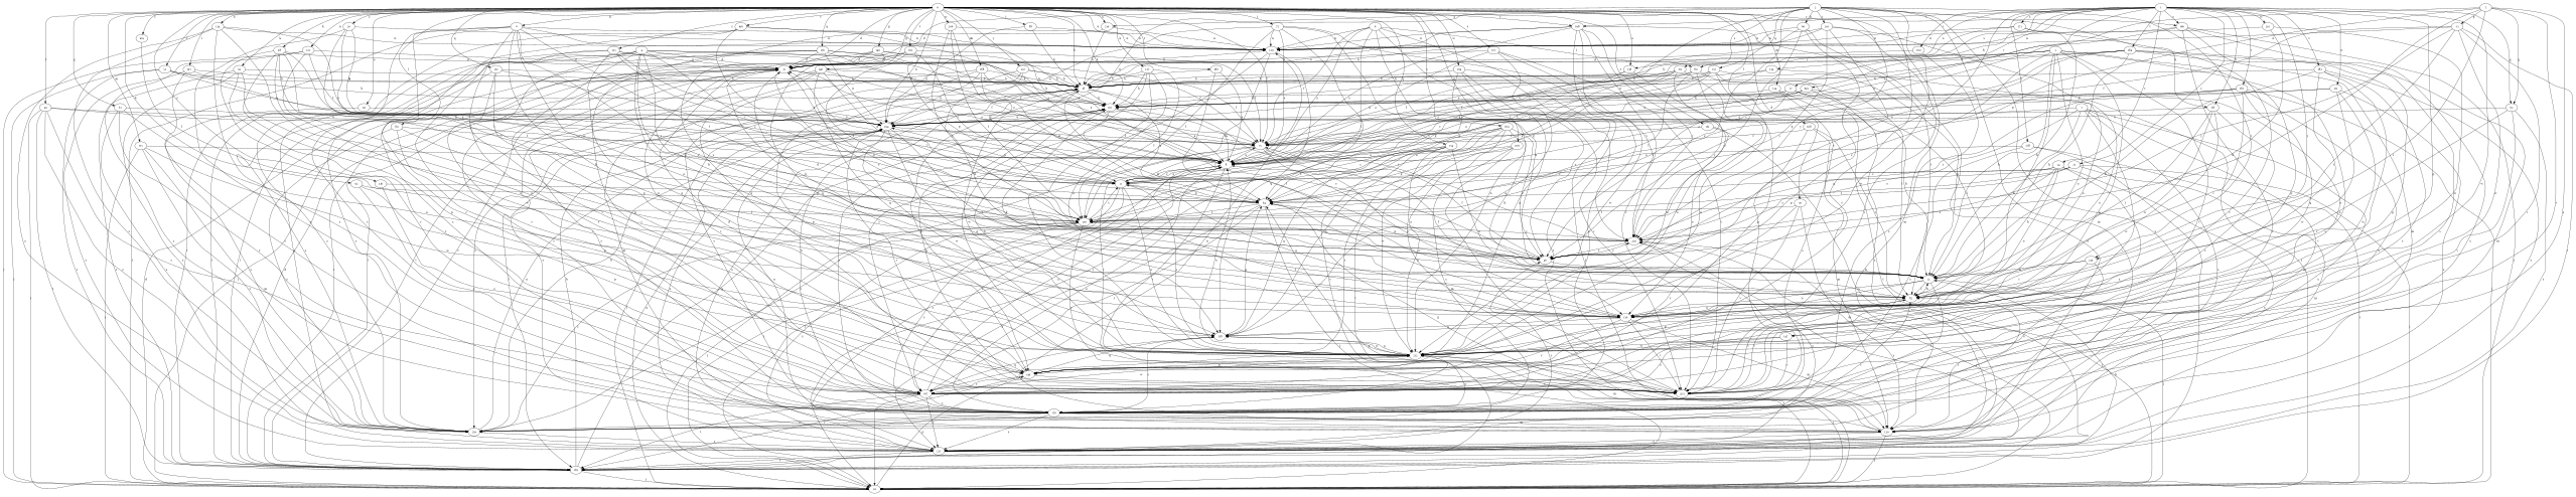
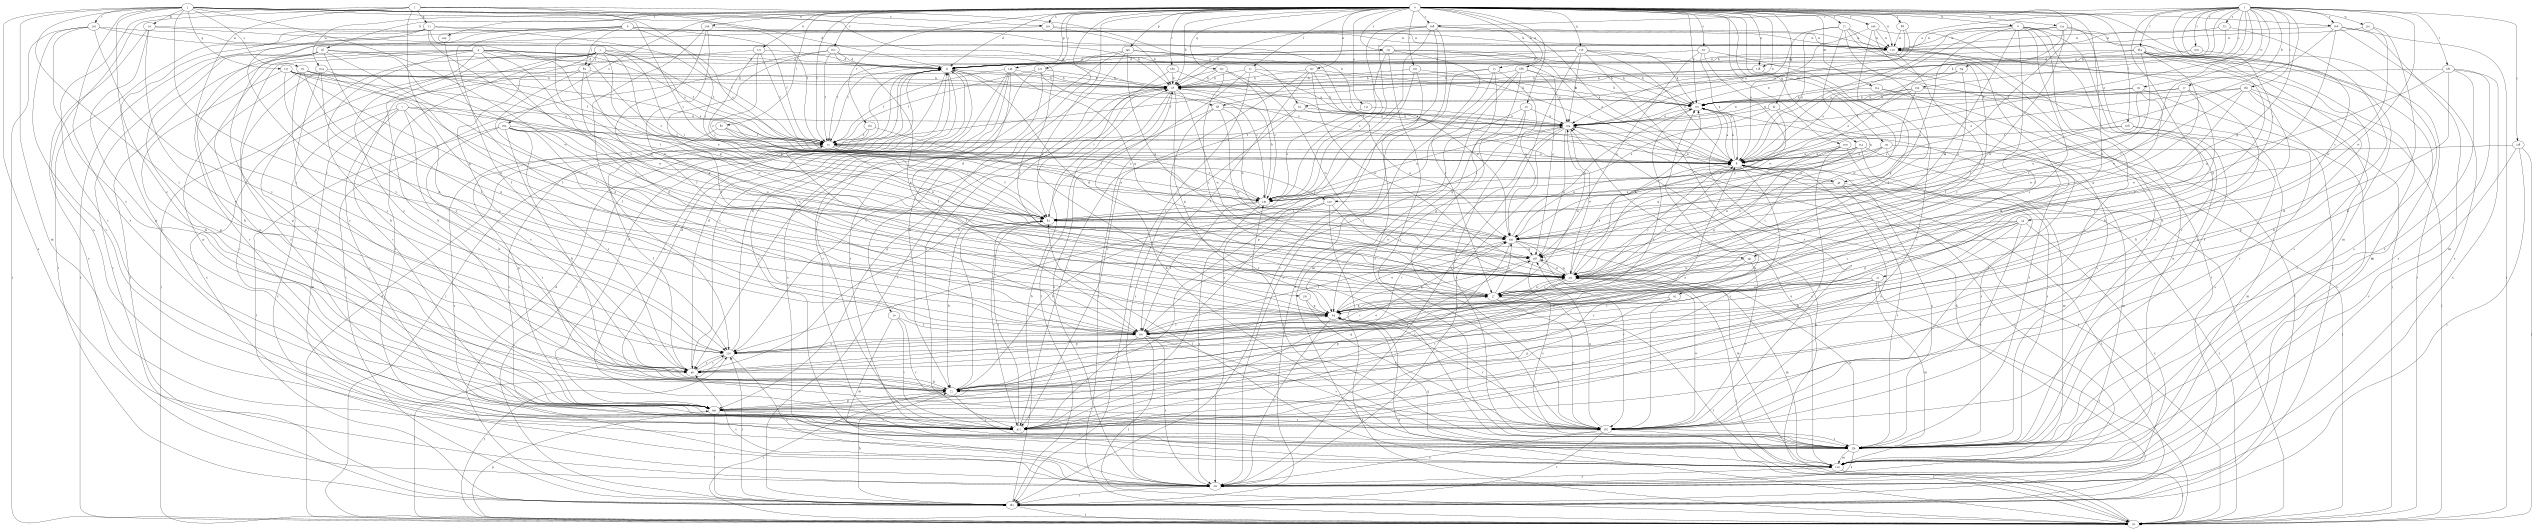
  strict digraph {
    fontname="Playfair Display"
    node [fontname="Playfair Display"]
    edge [fontname="Playfair Display"]
    0
    11
    18
    20
    30
    37
    49
    53
    55
    61
    75
    80
    88
    92
    95
    98
    101
    108
    109
    114
    115
    120
    121
    127
    129
    131
    134
    138
    140
    146
    152
    154
    156
    161
    162
    166
    169
    172
    180
    188
    194
    196
    197
    198
    204
    206
    209
    219
    222
    235
    236
    8
    212
    110
    167
    230
    139
    176
    203
    91
    221
    149
    185
    64
    46
    239
    82
    72
    158
    27
    1
    24
    25
    62
    67
    68
    147
    173
    174
    181
    182
    184
    199
    200
    210
    211
    229
    238
    2
    69
    157
    175
    201
    3
    89
    4
    5
    63
    6
    7
    0 -> 11 [label=b]
    0 -> 18 [label=b]
    0 -> 20 [label=c]
    0 -> 30 [label=d]
    0 -> 37 [label=d]
    0 -> 49 [label=f]
    0 -> 53 [label=f]
    0 -> 55 [label=f]
    0 -> 61 [label=g]
    0 -> 75 [label=i]
    0 -> 80 [label=i]
    0 -> 88 [label=j]
    0 -> 92 [label=k]
    0 -> 95 [label=k]
    0 -> 98 [label=k]
    0 -> 101 [label=k]
    0 -> 108 [label=l]
    0 -> 109 [label=l]
    0 -> 114 [label=m]
    0 -> 115 [label=m]
    0 -> 120 [label=m]
    0 -> 121 [label=n]
    0 -> 127 [label=n]
    0 -> 129 [label=n]
    0 -> 131 [label=o]
    0 -> 134 [label=o]
    0 -> 138 [label=o]
    0 -> 140 [label=p]
    0 -> 146 [label=p]
    0 -> 152 [label=q]
    0 -> 154 [label=q]
    0 -> 156 [label=q]
    0 -> 161 [label=r]
    0 -> 162 [label=r]
    0 -> 166 [label=r]
    0 -> 169 [label=s]
    0 -> 172 [label=s]
    0 -> 180 [label=t]
    0 -> 188 [label=u]
    0 -> 194 [label=u]
    0 -> 196 [label=v]
    0 -> 197 [label=v]
    0 -> 198 [label=v]
    0 -> 204 [label=w]
    0 -> 206 [label=w]
    0 -> 209 [label=w]
    0 -> 219 [label=x]
    0 -> 222 [label=y]
    0 -> 235 [label=z]
    0 -> 236 [label=z]
    11 -> 129 [label=n]
    11 -> 8 [label=a]
    11 -> 212 [label=w]
    11 -> 110 [label=l]
    11 -> 167 [label=r]
    11 -> 230 [label=y]
    11 -> 139 [label=o]
    11 -> 176 [label=s]
    11 -> 203 [label=v]
    11 -> 91 [label=j]
    18 -> 101 [label=k]
    18 -> 212 [label=w]
    18 -> 230 [label=y]
    18 -> 221 [label=x]
    18 -> 149 [label=p]
    18 -> 185 [label=t]
    18 -> 64 [label=g]
-   20 -> 129 [label=n]
    20 -> 194 [label=u]
    20 -> 110 [label=l]
    20 -> 176 [label=s]
    20 -> 64 [label=g]
    30 -> 120 [label=m]
    30 -> 110 [label=l]
    30 -> 167 [label=r]
    30 -> 203 [label=v]
    37 -> 18 [label=b]
    37 -> 8 [label=a]
    37 -> 176 [label=s]
    37 -> 203 [label=v]
    37 -> 91 [label=j]
    37 -> 185 [label=t]
    37 -> 46 [label=e]
    49 -> 194 [label=u]
-   49 -> 8 [label=a]
+   8 -> 49 [label=a]
    49 -> 176 [label=s]
    49 -> 91 [label=j]
    49 -> 185 [label=t]
    49 -> 239 [label=z]
    53 -> 18 [label=b]
    53 -> 101 [label=k]
    53 -> 194 [label=u]
    53 -> 91 [label=j]
    53 -> 185 [label=t]
    55 -> 8 [label=a]
    55 -> 139 [label=o]
    55 -> 203 [label=v]
    55 -> 239 [label=z]
    55 -> 82 [label=f]
    61 -> 194 [label=u]
    61 -> 167 [label=r]
    61 -> 139 [label=o]
    61 -> 239 [label=z]
    75 -> 129 [label=n]
    75 -> 194 [label=u]
    75 -> 8 [label=a]
    75 -> 110 [label=l]
    75 -> 230 [label=y]
    75 -> 72 [label=h]
    75 -> 158 [label=q]
    80 -> 55 [label=f]
    80 -> 149 [label=p]
    80 -> 239 [label=z]
    80 -> 82 [label=i]
    88 -> 18 [label=b]
    88 -> 129 [label=n]
    88 -> 194 [label=u]
    92 -> 167 [label=r]
    92 -> 149 [label=p]
    92 -> 64 [label=g]
    95 -> 18 [label=b]
    95 -> 167 [label=r]
    95 -> 139 [label=o]
    95 -> 221 [label=x]
    95 -> 185 [label=t]
    98 -> 37 [label=d]
    98 -> 212 [label=w]
    98 -> 110 [label=l]
    98 -> 167 [label=r]
    98 -> 149 [label=p]
    98 -> 72 [label=h]
    98 -> 27 [label=c]
    101 -> 194 [label=u]
    101 -> 8 [label=a]
    101 -> 176 [label=s]
    101 -> 46 [label=e]
    108 -> 55 [label=f]
    108 -> 120 [label=m]
    108 -> 176 [label=s]
    108 -> 82 [label=i]
    109 -> 110 [label=l]
    114 -> 101 [label=k]
    114 -> 176 [label=s]
    114 -> 185 [label=t]
    115 -> 120 [label=m]
    115 -> 8 [label=a]
    115 -> 212 [label=w]
    115 -> 91 [label=j]
    115 -> 239 [label=z]
    120 -> 129 [label=n]
    120 -> 194 [label=u]
    120 -> 91 [label=j]
    120 -> 221 [label=x]
    120 -> 64 [label=g]
    120 -> 82 [label=i]
    121 -> 37 [label=d]
    121 -> 55 [label=f]
    121 -> 91 [label=j]
    121 -> 239 [label=z]
    121 -> 82 [label=i]
    127 -> 18 [label=b]
    127 -> 101 [label=k]
    127 -> 212 [label=w]
    127 -> 110 [label=l]
    127 -> 139 [label=o]
    127 -> 203 [label=v]
    129 -> 37 [label=d]
    129 -> 110 [label=l]
    129 -> 167 [label=r]
    129 -> 91 [label=j]
    131 -> 194 [label=u]
    131 -> 239 [label=z]
    134 -> 129 [label=n]
    134 -> 8 [label=a]
    134 -> 212 [label=w]
    134 -> 176 [label=s]
    134 -> 221 [label=x]
    134 -> 239 [label=z]
    138 -> 18 [label=b]
    138 -> 55 [label=f]
    138 -> 212 [label=w]
    140 -> 37 [label=d]
    140 -> 101 [label=k]
    140 -> 8 [label=a]
    140 -> 185 [label=t]
    140 -> 46 [label=e]
    140 -> 158 [label=q]
    146 -> 18 [label=b]
    146 -> 55 [label=f]
    146 -> 110 [label=l]
    146 -> 176 [label=s]
    146 -> 203 [label=v]
    146 -> 221 [label=x]
    146 -> 158 [label=q]
    152 -> 18 [label=b]
    152 -> 212 [label=w]
    152 -> 203 [label=v]
    152 -> 239 [label=z]
    152 -> 27 [label=c]
    154 -> 120 [label=m]
    154 -> 8 [label=a]
    154 -> 139 [label=o]
    154 -> 176 [label=s]
    154 -> 158 [label=q]
    154 -> 27 [label=c]
    156 -> 37 [label=d]
    156 -> 55 [label=f]
    156 -> 101 [label=k]
    156 -> 194 [label=u]
    156 -> 8 [label=a]
    156 -> 167 [label=r]
    156 -> 221 [label=x]
    156 -> 185 [label=t]
    161 -> 55 [label=f]
    161 -> 139 [label=o]
    161 -> 221 [label=x]
    162 -> 37 [label=d]
    162 -> 55 [label=f]
    162 -> 110 [label=l]
    162 -> 185 [label=t]
    162 -> 64 [label=g]
    162 -> 27 [label=c]
    166 -> 120 [label=m]
    166 -> 129 [label=n]
    166 -> 91 [label=j]
    166 -> 221 [label=x]
    166 -> 64 [label=g]
    166 -> 239 [label=z]
    169 -> 55 [label=f]
    169 -> 212 [label=w]
    169 -> 110 [label=l]
    169 -> 167 [label=r]
    169 -> 185 [label=t]
    169 -> 46 [label=e]
    169 -> 72 [label=h]
    169 -> 158 [label=q]
    172 -> 37 [label=d]
    172 -> 8 [label=a]
    172 -> 212 [label=w]
    172 -> 203 [label=v]
    172 -> 158 [label=q]
    180 -> 18 [label=b]
    180 -> 8 [label=a]
    180 -> 82 [label=i]
    188 -> 18 [label=b]
    188 -> 101 [label=k]
    188 -> 120 [label=m]
    188 -> 194 [label=u]
    188 -> 149 [label=p]
    188 -> 64 [label=g]
    194 -> 55 [label=f]
    194 -> 212 [label=w]
    194 -> 203 [label=v]
    194 -> 91 [label=j]
    194 -> 221 [label=x]
    194 -> 82 [label=i]
    194 -> 158 [label=q]
    196 -> 129 [label=n]
    196 -> 8 [label=a]
    196 -> 176 [label=s]
    196 -> 185 [label=t]
    196 -> 64 [label=g]
    197 -> 18 [label=b]
    197 -> 8 [label=a]
    197 -> 176 [label=s]
    197 -> 221 [label=x]
    198 -> 18 [label=b]
    198 -> 129 [label=n]
    198 -> 8 [label=a]
    198 -> 230 [label=y]
    198 -> 203 [label=v]
    198 -> 185 [label=t]
    198 -> 239 [label=z]
    198 -> 82 [label=i]
    204 -> 18 [label=b]
    204 -> 230 [label=y]
    204 -> 203 [label=v]
    204 -> 64 [label=g]
    204 -> 46 [label=e]
    206 -> 129 [label=n]
    206 -> 110 [label=l]
    206 -> 230 [label=y]
    206 -> 64 [label=g]
    209 -> 8 [label=a]
    209 -> 212 [label=w]
    209 -> 176 [label=s]
    209 -> 203 [label=v]
    209 -> 64 [label=g]
    219 -> 18 [label=b]
    219 -> 129 [label=n]
    219 -> 185 [label=t]
    222 -> 18 [label=b]
    222 -> 55 [label=f]
    222 -> 176 [label=s]
    222 -> 239 [label=z]
    222 -> 72 [label=h]
    235 -> 37 [label=d]
    235 -> 55 [label=f]
    235 -> 8 [label=a]
    235 -> 167 [label=r]
    235 -> 239 [label=z]
    235 -> 158 [label=q]
    235 -> 27 [label=c]
    236 -> 167 [label=r]
    236 -> 64 [label=g]
    8 -> 101 [label=k]
    8 -> 203 [label=v]
    8 -> 91 [label=j]
    8 -> 221 [label=x]
    8 -> 27 [label=c]
    212 -> 101 [label=k]
    212 -> 120 [label=m]
    212 -> 8 [label=a]
    212 -> 91 [label=j]
    212 -> 149 [label=p]
    212 -> 158 [label=q]
    212 -> 27 [label=c]
    110 -> 230 [label=y]
    110 -> 176 [label=s]
    110 -> 203 [label=v]
    110 -> 91 [label=j]
    110 -> 221 [label=x]
    110 -> 27 [label=c]
    167 -> 8 [label=a]
    167 -> 212 [label=w]
    167 -> 176 [label=s]
    167 -> 91 [label=j]
    167 -> 221 [label=x]
    167 -> 185 [label=t]
    167 -> 158 [label=q]
    230 -> 37 [label=d]
    230 -> 91 [label=j]
    230 -> 221 [label=x]
    230 -> 46 [label=e]
    139 -> 101 [label=k]
    139 -> 120 [label=m]
    139 -> 110 [label=l]
    139 -> 167 [label=r]
    139 -> 203 [label=v]
    139 -> 158 [label=q]
    176 -> 18 [label=b]
    176 -> 120 [label=m]
    176 -> 8 [label=a]
    176 -> 212 [label=w]
    176 -> 221 [label=x]
    176 -> 239 [label=z]
    203 -> 101 [label=k]
    203 -> 82 [label=i]
    91 -> 37 [label=d]
    91 -> 194 [label=u]
    91 -> 230 [label=y]
    91 -> 149 [label=p]
    91 -> 64 [label=g]
    221 -> 185 [label=t]
    221 -> 46 [label=e]
    149 -> 37 [label=d]
    149 -> 167 [label=r]
    149 -> 203 [label=v]
    149 -> 185 [label=t]
    149 -> 158 [label=q]
    185 -> 18 [label=b]
    185 -> 37 [label=d]
    185 -> 101 [label=k]
    185 -> 230 [label=y]
    185 -> 91 [label=j]
    185 -> 72 [label=h]
    64 -> 110 [label=l]
    64 -> 167 [label=r]
    64 -> 139 [label=o]
    64 -> 91 [label=j]
    64 -> 221 [label=x]
    46 -> 18 [label=b]
    46 -> 37 [label=d]
    46 -> 55 [label=f]
    46 -> 230 [label=y]
    46 -> 64 [label=g]
    46 -> 72 [label=h]
    239 -> 18 [label=b]
    239 -> 194 [label=u]
    239 -> 110 [label=l]
    239 -> 221 [label=x]
    239 -> 82 [label=i]
    82 -> 139 [label=o]
    82 -> 203 [label=v]
    82 -> 72 [label=h]
    72 -> 37 [label=d]
    72 -> 8 [label=a]
    72 -> 139 [label=o]
    72 -> 176 [label=s]
    72 -> 91 [label=j]
    72 -> 149 [label=p]
    72 -> 82 [label=i]
    158 -> 212 [label=w]
    158 -> 176 [label=s]
    158 -> 64 [label=g]
    27 -> 37 [label=d]
    27 -> 55 [label=f]
    27 -> 194 [label=u]
    27 -> 8 [label=a]
    27 -> 212 [label=w]
    27 -> 167 [label=r]
    27 -> 139 [label=o]
    27 -> 91 [label=j]
    27 -> 64 [label=g]
    1 -> 138 [label=o]
    1 -> 166 [label=r]
    1 -> 198 [label=v]
    1 -> 8 [label=a]
    1 -> 212 [label=w]
    1 -> 46 [label=e]
    1 -> 24 [label=c]
    1 -> 25 [label=c]
    1 -> 62 [label=g]
    1 -> 67 [label=h]
    1 -> 68 [label=h]
    1 -> 147 [label=p]
    1 -> 173 [label=s]
    1 -> 174 [label=s]
    1 -> 181 [label=t]
    1 -> 182 [label=t]
    1 -> 184 [label=t]
    1 -> 199 [label=v]
    1 -> 200 [label=v]
    1 -> 210 [label=w]
    1 -> 211 [label=w]
    1 -> 229 [label=y]
    1 -> 238 [label=z]
    24 -> 167 [label=r]
    24 -> 139 [label=o]
    24 -> 221 [label=x]
    24 -> 64 [label=g]
    24 -> 46 [label=e]
    24 -> 72 [label=h]
    24 -> 27 [label=c]
    25 -> 120 [label=m]
    25 -> 110 [label=l]
    25 -> 230 [label=y]
    25 -> 91 [label=j]
    25 -> 27 [label=c]
    62 -> 194 [label=u]
    62 -> 139 [label=o]
    62 -> 203 [label=v]
    62 -> 221 [label=x]
    67 -> 101 [label=k]
    67 -> 194 [label=u]
    67 -> 110 [label=l]
    67 -> 139 [label=o]
    67 -> 72 [label=h]
    68 -> 194 [label=u]
    68 -> 212 [label=w]
    68 -> 167 [label=r]
    68 -> 139 [label=o]
    68 -> 82 [label=i]
    147 -> 212 [label=w]
    147 -> 167 [label=r]
    147 -> 203 [label=v]
    173 -> 101 [label=k]
    173 -> 129 [label=n]
-   173 -> 167 [label=r]
    173 -> 72 [label=h]
    174 -> 18 [label=b]
    174 -> 8 [label=a]
    174 -> 139 [label=o]
    181 -> 18 [label=b]
    181 -> 167 [label=r]
    181 -> 176 [label=s]
    181 -> 221 [label=x]
    181 -> 72 [label=h]
    181 -> 158 [label=q]
    182 -> 101 [label=k]
    182 -> 8 [label=a]
    182 -> 212 [label=w]
    182 -> 230 [label=y]
    182 -> 176 [label=s]
    182 -> 91 [label=j]
    182 -> 82 [label=i]
    184 -> 37 [label=d]
    184 -> 120 [label=m]
    184 -> 194 [label=u]
    184 -> 176 [label=s]
    184 -> 149 [label=p]
    184 -> 64 [label=g]
    184 -> 72 [label=h]
    184 -> 27 [label=c]
    199 -> 101 [label=k]
    199 -> 194 [label=u]
    199 -> 8 [label=a]
    199 -> 203 [label=v]
    199 -> 82 [label=i]
    200 -> 37 [label=d]
    200 -> 176 [label=s]
    210 -> 129 [label=n]
    210 -> 212 [label=w]
    210 -> 72 [label=h]
    211 -> 55 [label=f]
    211 -> 101 [label=k]
    211 -> 212 [label=w]
    211 -> 139 [label=o]
    211 -> 221 [label=x]
    229 -> 212 [label=w]
    229 -> 176 [label=s]
    229 -> 82 [label=i]
    229 -> 72 [label=h]
    238 -> 8 [label=a]
    238 -> 176 [label=s]
    238 -> 91 [label=j]
    238 -> 185 [label=t]
    2 -> 37 [label=d]
    2 -> 120 [label=m]
    2 -> 194 [label=u]
    2 -> 219 [label=x]
    2 -> 212 [label=w]
    2 -> 110 [label=l]
    2 -> 167 [label=r]
    2 -> 230 [label=y]
    2 -> 221 [label=x]
    2 -> 46 [label=e]
    2 -> 68 [label=h]
    2 -> 229 [label=y]
    2 -> 69 [label=h]
    2 -> 157 [label=q]
    2 -> 175 [label=s]
    2 -> 201 [label=v]
    69 -> 129 [label=n]
    69 -> 8 [label=a]
    69 -> 221 [label=x]
    69 -> 149 [label=p]
    69 -> 46 [label=e]
    157 -> 18 [label=b]
    157 -> 55 [label=f]
    157 -> 8 [label=a]
    157 -> 212 [label=w]
    157 -> 64 [label=g]
    157 -> 82 [label=i]
    157 -> 72 [label=h]
    175 -> 18 [label=b]
    175 -> 8 [label=a]
    175 -> 230 [label=y]
    175 -> 149 [label=p]
    175 -> 64 [label=g]
    175 -> 27 [label=c]
    201 -> 18 [label=b]
    201 -> 129 [label=n]
    201 -> 230 [label=y]
    201 -> 203 [label=v]
    201 -> 91 [label=j]
    201 -> 46 [label=e]
    3 -> 37 [label=d]
    3 -> 55 [label=f]
    3 -> 139 [label=o]
    3 -> 176 [label=s]
    3 -> 203 [label=v]
    3 -> 149 [label=p]
    3 -> 46 [label=e]
    3 -> 82 [label=i]
    3 -> 72 [label=h]
    3 -> 147 [label=p]
    3 -> 89 [label=j]
    89 -> 18 [label=b]
    89 -> 212 [label=w]
    89 -> 110 [label=l]
    89 -> 221 [label=x]
    89 -> 64 [label=g]
    4 -> 37 [label=d]
    4 -> 55 [label=f]
    4 -> 101 [label=k]
    4 -> 167 [label=r]
    4 -> 149 [label=p]
    4 -> 185 [label=t]
    4 -> 46 [label=e]
    4 -> 239 [label=z]
    4 -> 72 [label=h]
    4 -> 158 [label=q]
    4 -> 27 [label=c]
    5 -> 55 [label=f]
    5 -> 230 [label=y]
    5 -> 176 [label=s]
    5 -> 203 [label=v]
    5 -> 64 [label=g]
    5 -> 82 [label=i]
    5 -> 62 [label=g]
    5 -> 63 [label=g]
    63 -> 55 [label=f]
    63 -> 129 [label=n]
    63 -> 212 [label=w]
    63 -> 230 [label=y]
    63 -> 203 [label=v]
    63 -> 185 [label=t]
    63 -> 82 [label=i]
    6 -> 55 [label=f]
    6 -> 129 [label=n]
    6 -> 8 [label=a]
    6 -> 212 [label=w]
    6 -> 110 [label=l]
    6 -> 91 [label=j]
    6 -> 149 [label=p]
    6 -> 89 [label=j]
    7 -> 120 [label=m]
    7 -> 194 [label=u]
    7 -> 203 [label=v]
    7 -> 221 [label=x]
    7 -> 46 [label=e]
    7 -> 239 [label=z]
    7 -> 72 [label=h]
  }
